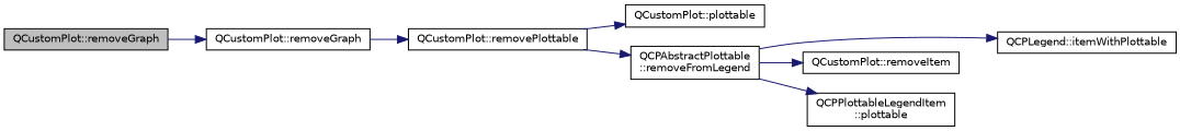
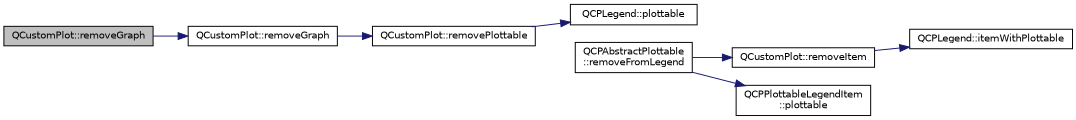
  digraph {
    rankdir=LR
    node [color=black fillcolor=white fontname=Helvetica fontsize=10 shape=record style=filled]
    edge [color=midnightblue fontname=Helvetica fontsize=10 labelfontname=Helvetica labelfontsize=10 style=solid]
    n1 [fillcolor=grey75 fontcolor=black height=0.2 label="QCustomPlot::removeGraph" width=0.4]
    n2 [height=0.2 label="QCustomPlot::removeGraph" width=0.4]
    n3 [height=0.2 label="QCustomPlot::removePlottable" width=0.4]
-   n4 [height=0.2 label="QCustomPlot::plottable" width=0.4]
+   n4 [height=0.2 label="QCPLegend::plottable" width=0.4]
    n5 [height=0.2 label="QCPAbstractPlottable\l::removeFromLegend" width=0.4]
    n6 [height=0.2 label="QCPLegend::itemWithPlottable" width=0.4]
    n7 [height=0.2 label="QCustomPlot::removeItem" width=0.4]
    n8 [height=0.2 label="QCPPlottableLegendItem\l::plottable" width=0.4]
    n1 -> n2
    n2 -> n3
    n3 -> n4
-   n3 -> n5
-   n5 -> n6
+   n7 -> n6
    n5 -> n7
    n5 -> n8
  }
